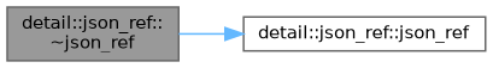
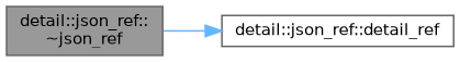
  digraph {
    rankdir=LR
    node [fontname=Helvetica fontsize=10 shape=box style=filled]
    n1 [color=gray40 fillcolor=grey60 fontcolor=black height=0.2 label="detail::json_ref::\l~json_ref" width=0.4]
-   n2 [color=grey40 fillcolor=white height=0.2 label="detail::json_ref::json_ref" width=0.4]
+   n2 [color=grey40 fillcolor=white height=0.2 label="detail::json_ref::detail_ref" width=0.4]
    n1 -> n2 [color=steelblue1 fontname=Helvetica fontsize=10 labelfontname=Helvetica labelfontsize=10 style=solid]
  }
